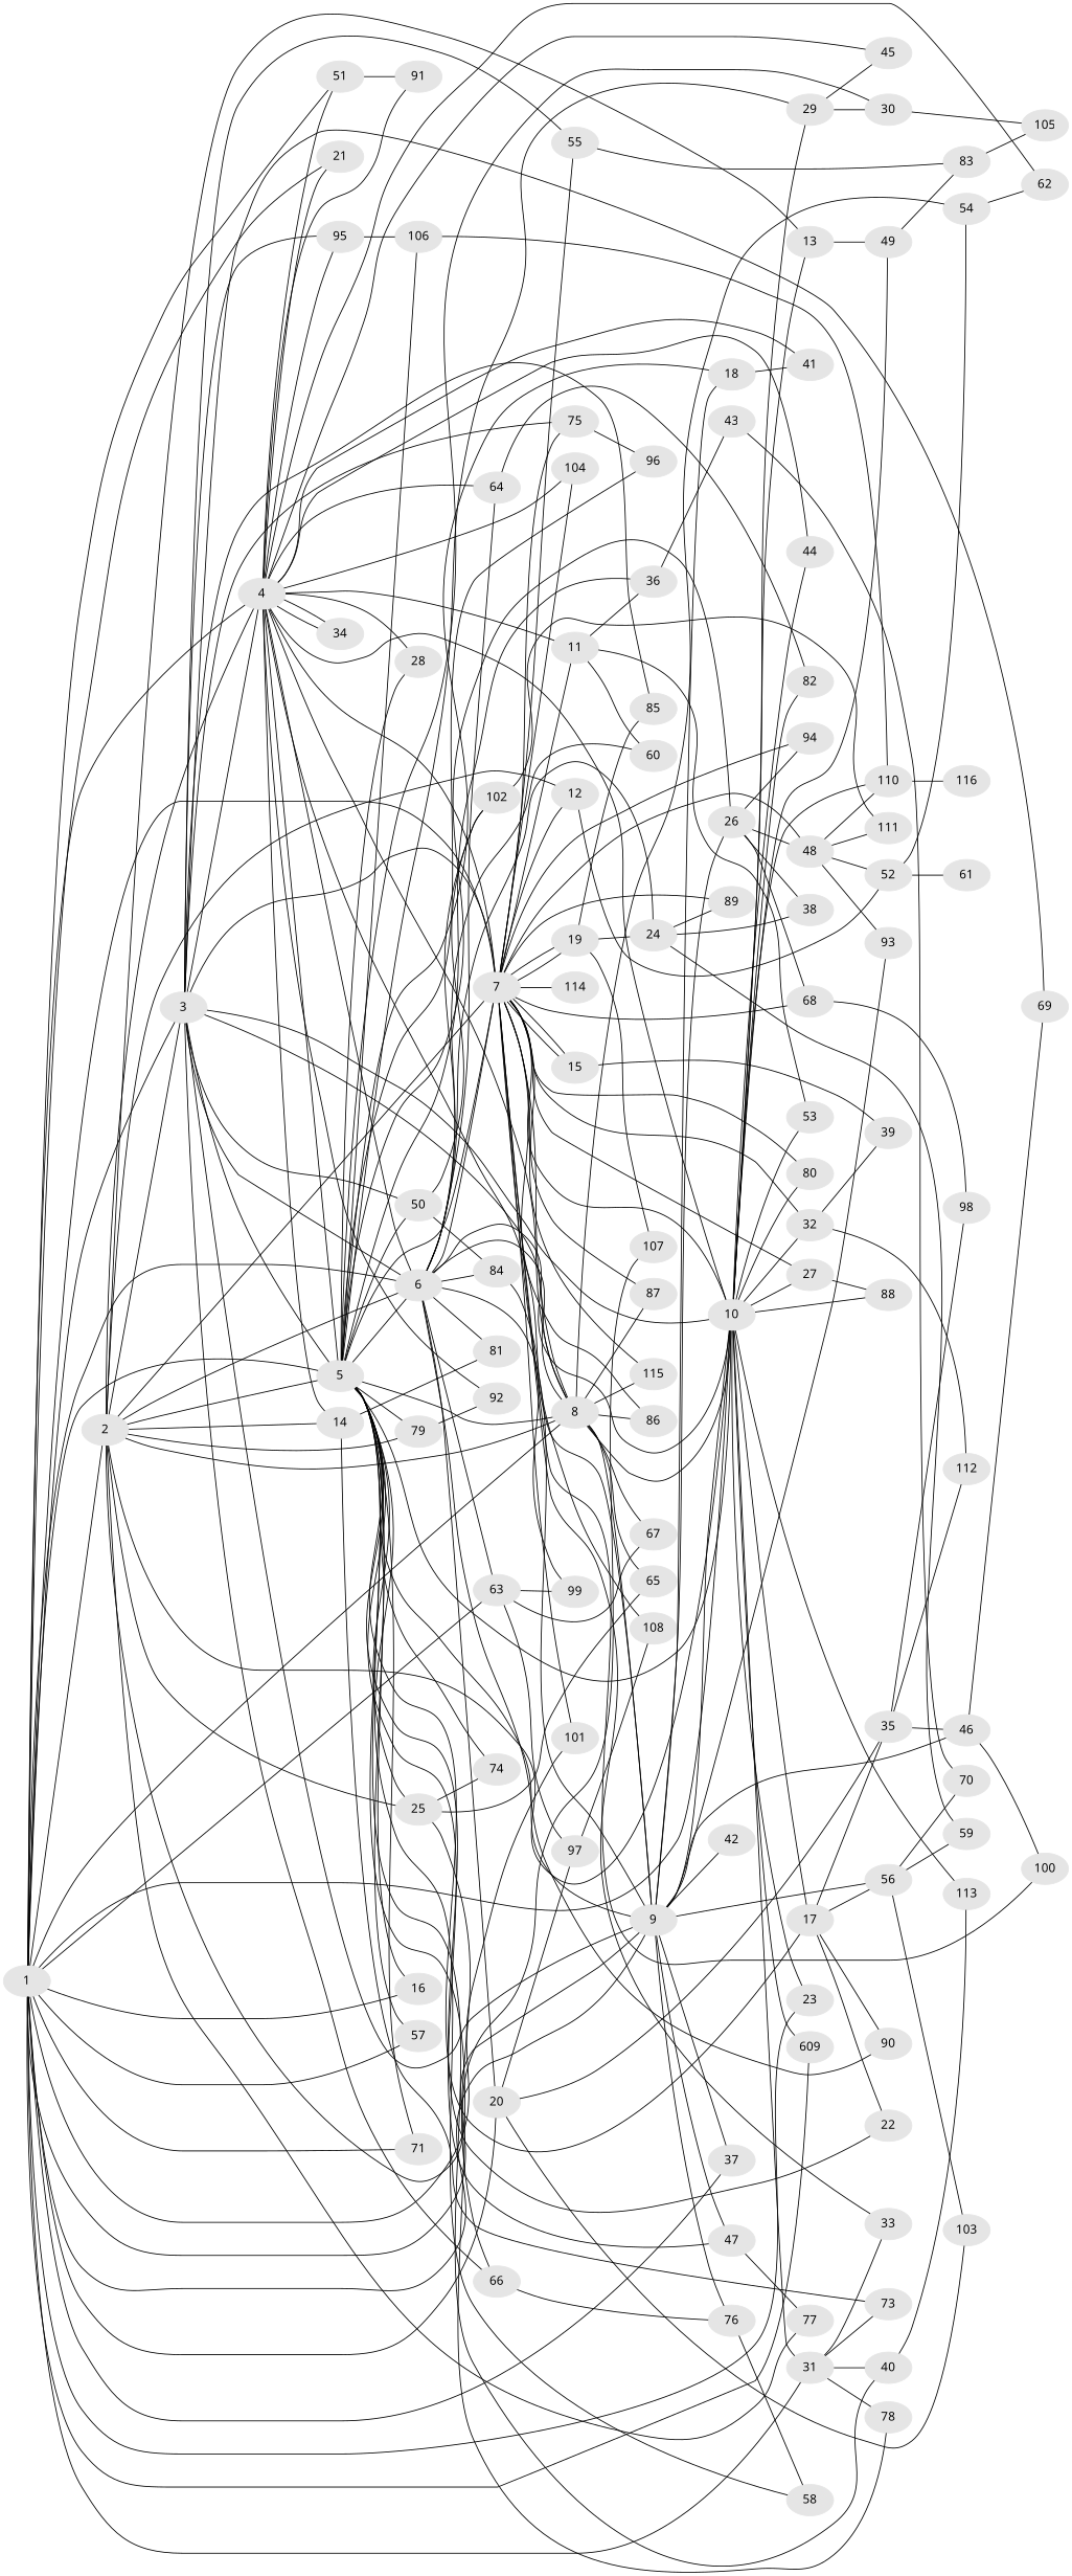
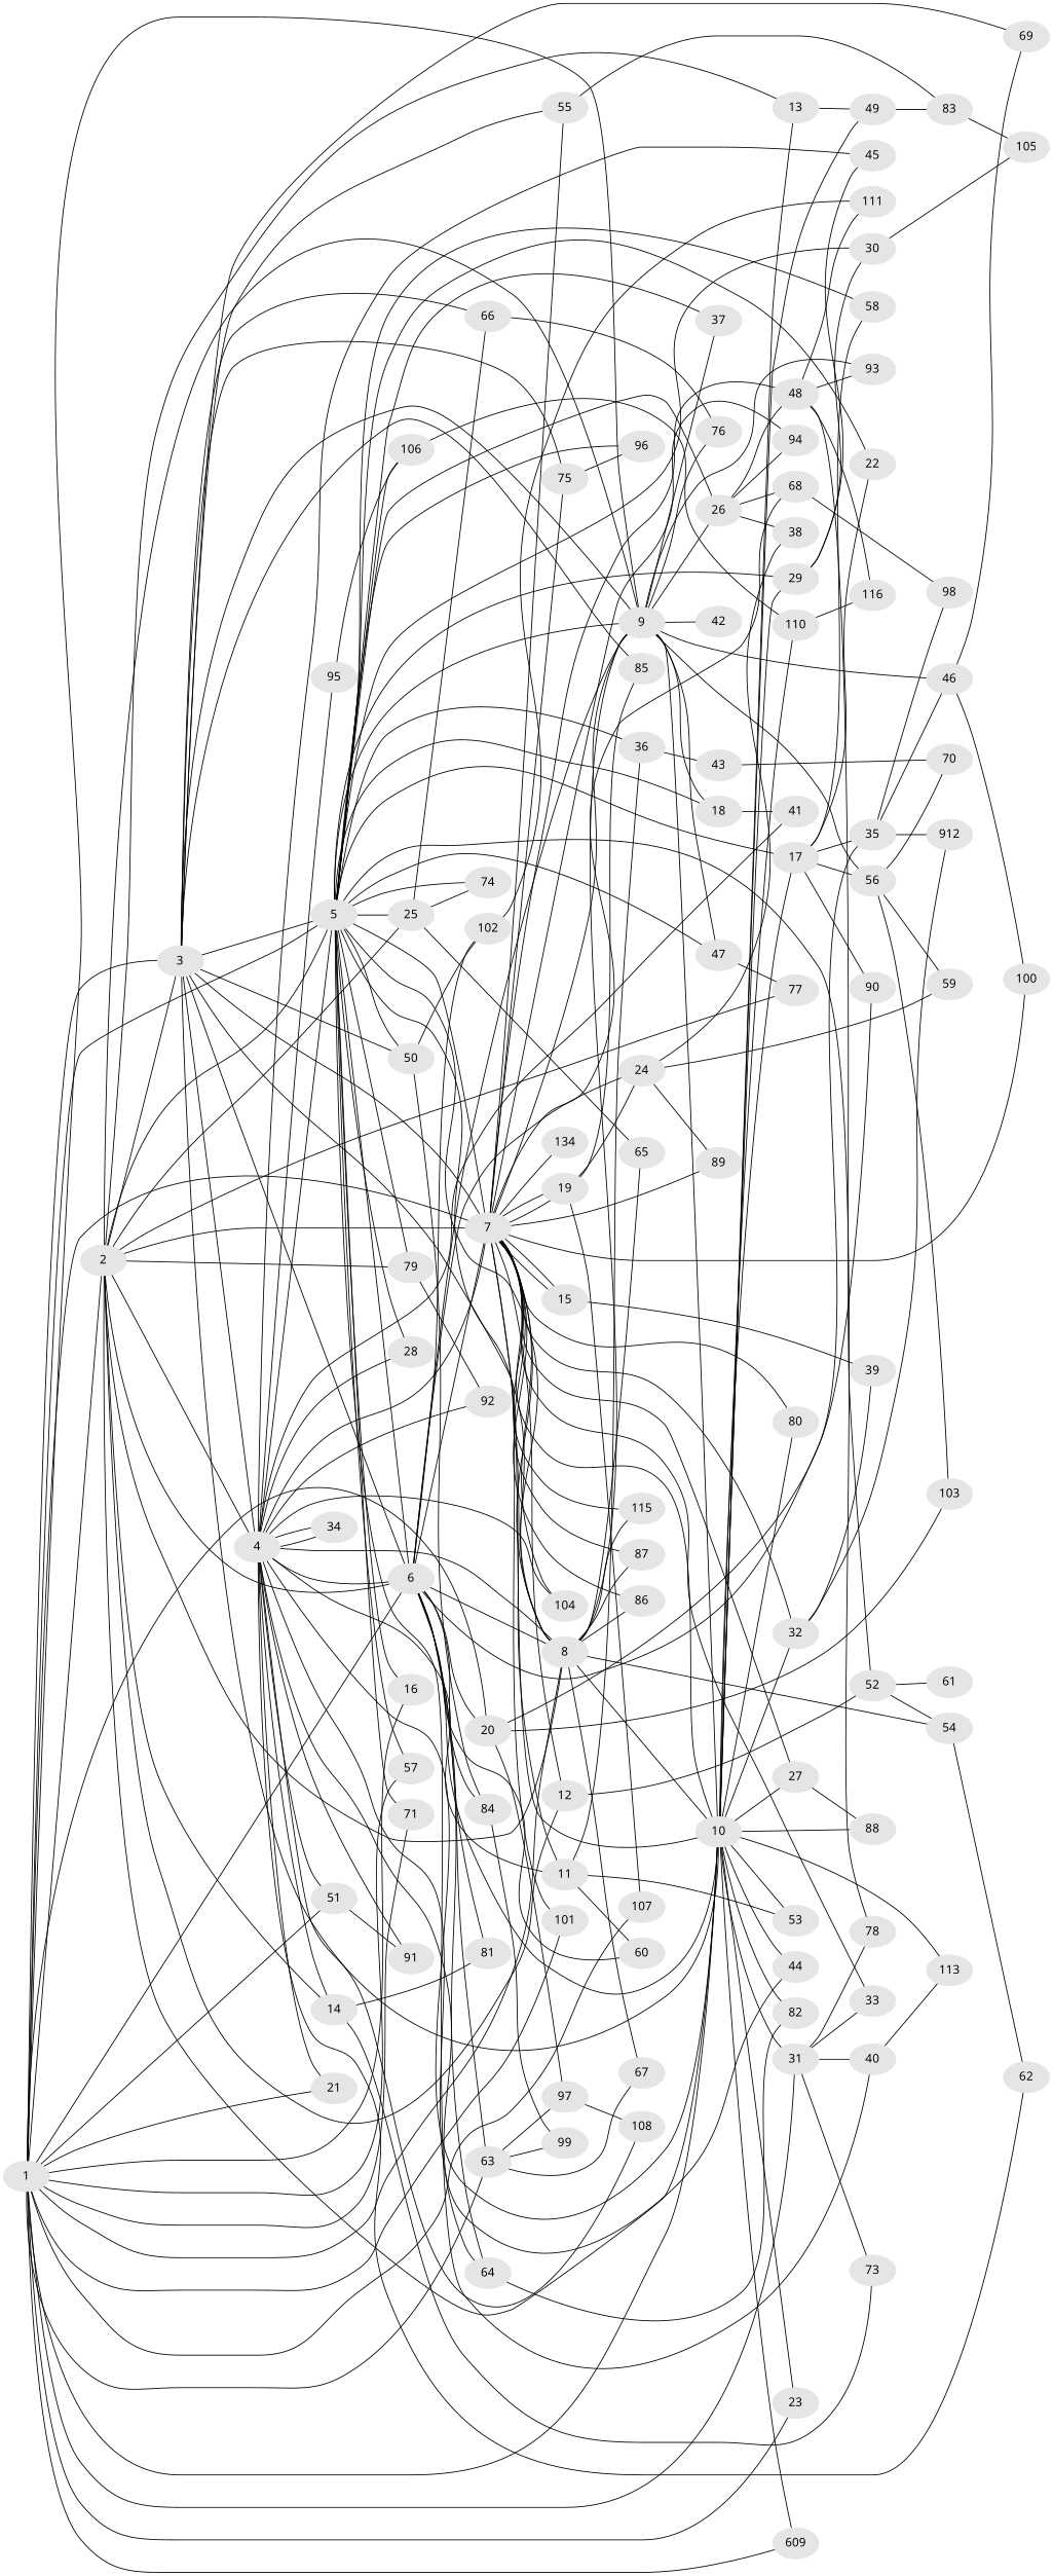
  graph {
    fontname="Noto Sans"
    rankdir=LR
    node [color=gray90 fontname="Noto Sans" style=filled]
    edge [fontname="Noto Sans"]
    1
    2
    3
    4
    5
    6
    7
    8
    9
    10
    16
    20
    21
    23
    31
    37
    51
    57
    63
    71
    101
    107
    n23 [label=609]
    12
    13
    14
    25
    77
    79
    50
    55
    66
    69
    75
    85
    95
    11
    28
    34
    41
    44
    45
    62
    64
    91
    92
    104
    108
    17
    18
    22
    26
    29
    30
    36
    40
    47
    58
    74
    78
    96
    106
    24
    60
    81
    84
    90
    102
    15
    19
    27
    32
    33
    48
    68
    80
    86
    87
    89
    94
    100
-   114
+   114 [label=134]
    115
    54
    65
    67
    42
    46
    56
    76
    93
    49
    53
    82
    88
    110
    113
    35
    97
    103
    73
    99
    52
    83
    38
    105
    43
    59
    111
    39
-   112
+   112 [label=912]
    70
    116
    98
    61
    1 -- 2
    1 -- 3
-   1 -- 4
    1 -- 5
    1 -- 6
    1 -- 7
    1 -- 8
    1 -- 9
    1 -- 10
    1 -- 16
    1 -- 20
    1 -- 21
    1 -- 23
    1 -- 31
-   1 -- 37
+   5 -- 37
    1 -- 51
    1 -- 57
    1 -- 63
    1 -- 71
    1 -- 101
    1 -- 107
    1 -- n23
    2 -- 3
    2 -- 4
    2 -- 5
    2 -- 6
    2 -- 7
    2 -- 8
    2 -- 9
    2 -- 10
    2 -- 12
    2 -- 13
    2 -- 14
    2 -- 25
    2 -- 77
    2 -- 79
    3 -- 4
    3 -- 5
    3 -- 6
    3 -- 7
    3 -- 8
    3 -- 9
    3 -- 10
    3 -- 50
    3 -- 55
    3 -- 66
    3 -- 69
    3 -- 75
    3 -- 85
-   3 -- 95
    4 -- 5
    4 -- 6
    4 -- 7
    4 -- 8
    4 -- 10
    4 -- 21
    4 -- 51
    4 -- 14
    4 -- 95
    4 -- 11
    4 -- 28
    4 -- 34
    4 -- 34
    4 -- 41
    4 -- 44
    4 -- 45
    4 -- 62
    4 -- 64
    4 -- 91
    4 -- 92
    4 -- 104
    4 -- 108
    5 -- 6
    5 -- 7
    5 -- 8
    5 -- 9
    5 -- 10
    5 -- 16
    5 -- 57
    5 -- 71
    5 -- 25
    5 -- 79
    5 -- 50
    5 -- 28
    5 -- 17
    5 -- 18
    5 -- 22
    5 -- 26
    5 -- 29
    5 -- 30
    5 -- 36
    5 -- 40
    5 -- 47
    5 -- 58
    5 -- 74
    5 -- 78
    5 -- 96
    5 -- 106
    6 -- 7
    6 -- 8
    6 -- 9
    6 -- 10
    6 -- 20
    6 -- 63
    6 -- 64
    6 -- 24
    6 -- 60
    6 -- 81
    6 -- 84
    6 -- 90
    6 -- 102
    7 -- 8
    7 -- 9
    7 -- 10
    7 -- 101
    7 -- 12
    7 -- 55
    7 -- 75
    7 -- 11
    7 -- 104
    7 -- 15
    7 -- 15
    7 -- 19
    7 -- 19
    7 -- 27
    7 -- 32
    7 -- 33
    7 -- 48
    7 -- 68
    7 -- 80
    7 -- 86
    7 -- 87
    7 -- 89
    7 -- 94
    7 -- 100
    7 -- 114
    7 -- 115
    8 -- 9
    8 -- 10
    8 -- 86
    8 -- 87
    8 -- 115
    8 -- 54
    8 -- 65
    8 -- 67
    9 -- 10
    9 -- 37
    9 -- 18
    9 -- 26
    9 -- 47
    9 -- 42
    9 -- 46
    9 -- 56
    9 -- 76
    9 -- 93
    10 -- 23
    10 -- 31
    10 -- n23
    10 -- 13
    10 -- 44
    10 -- 17
    10 -- 29
    10 -- 27
    10 -- 32
    10 -- 80
    10 -- 49
    10 -- 53
    10 -- 82
    10 -- 88
    10 -- 110
    10 -- 113
    20 -- 35
    20 -- 97
    20 -- 103
    31 -- 40
    31 -- 78
    31 -- 33
    31 -- 73
    51 -- 91
    63 -- 67
    63 -- 97
    63 -- 99
    12 -- 52
    13 -- 49
    14 -- 81
    14 -- 73
    25 -- 66
    25 -- 74
    25 -- 65
    79 -- 92
    50 -- 84
    50 -- 102
    55 -- 83
    66 -- 76
    75 -- 96
    95 -- 106
    11 -- 36
    11 -- 60
    11 -- 53
    64 -- 82
    17 -- 22
-   76 -- 58
+   17 -- 58
    17 -- 90
    17 -- 56
    17 -- 35
    18 -- 41
    26 -- 48
    26 -- 68
    26 -- 94
    26 -- 38
    29 -- 45
    29 -- 30
    30 -- 105
    36 -- 43
    40 -- 113
    47 -- 77
    106 -- 110
    24 -- 89
    24 -- 38
    24 -- 59
    84 -- 99
    102 -- 111
    15 -- 39
    19 -- 107
    19 -- 85
    19 -- 24
    27 -- 88
    32 -- 39
    32 -- 112
    48 -- 93
    48 -- 52
    48 -- 111
-   48 -- 110
+   48 -- 116
    68 -- 98
    54 -- 62
    46 -- 69
    46 -- 100
    56 -- 103
    56 -- 59
    56 -- 70
    49 -- 83
    110 -- 116
    35 -- 46
    35 -- 112
    35 -- 98
    97 -- 108
    52 -- 54
    52 -- 61
    83 -- 105
    43 -- 70
  }
